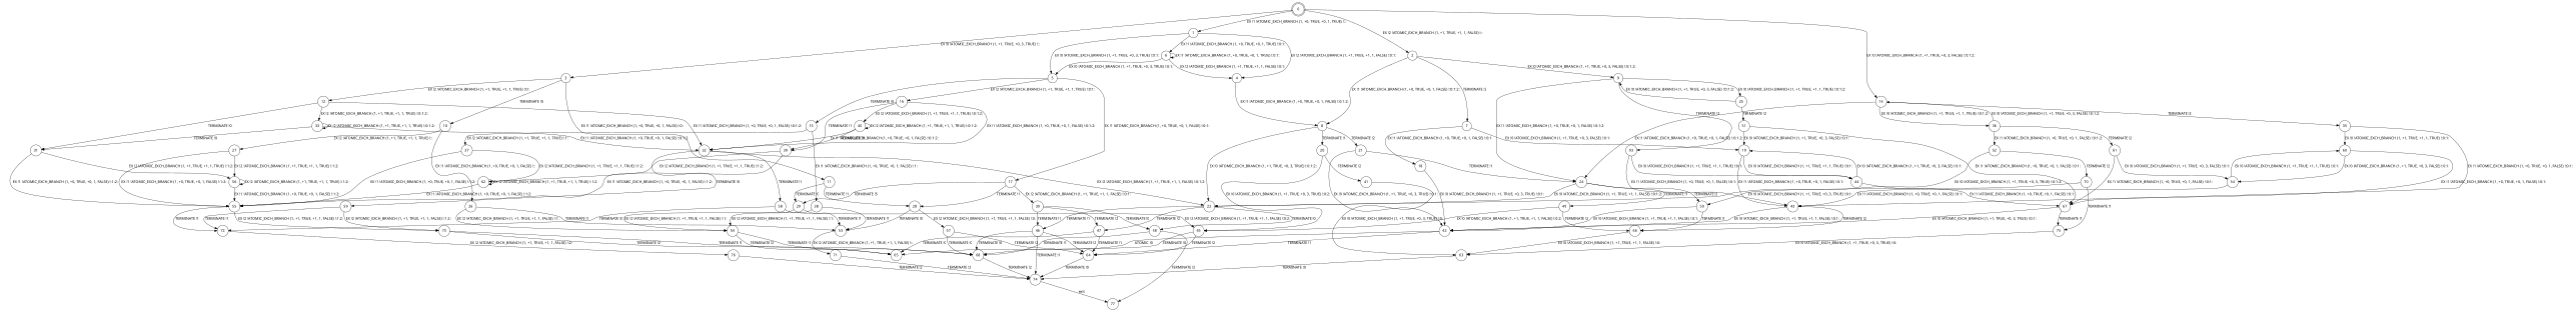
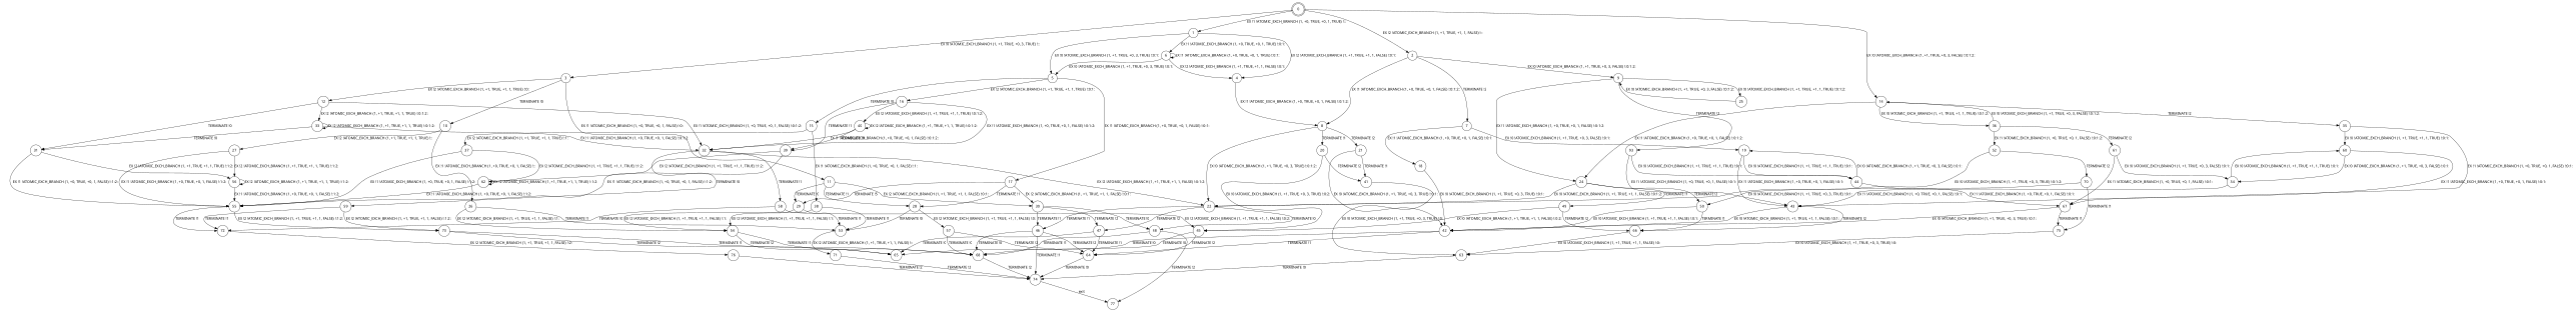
  digraph {
    fontname="Noto Sans"
    node [fontname="Noto Sans" shape=circle]
    edge [fontname="Noto Sans"]
    0 [peripheries=2]
    1
    2
    3
    14
    4
    5
    6
    7
    8
    9
    10
    11
    12
    15
    16
    17
    18
    19
    20
    21
    22
    n23 [label=93]
    24
    25
    26
    27
    28
    29
    30
    31
    32
    33
    35
    36
    37
    38
    39
    40
    42
    43
    44
    41
    45
    46
    47
    48
    49
    50
-   51
    53
    54
    55
    56
    57
    58
    59
    34
    60
    52
    61
    62
    63
    64
    65
    66
    67
    68
    74
    77
    70
    71
    72
    73
    75
    76
    0 -> 1 [label="EX !1 !ATOMIC_EXCH_BRANCH (1, +0, TRUE, +0, 1, TRUE) !::"]
    0 -> 2 [label="EX !2 !ATOMIC_EXCH_BRANCH (1, +1, TRUE, +1, 1, FALSE) !::"]
    0 -> 3 [label="EX !0 !ATOMIC_EXCH_BRANCH (1, +1, TRUE, +0, 3, TRUE) !::"]
    0 -> 14 [label="EX !0 !ATOMIC_EXCH_BRANCH (1, +1, TRUE, +0, 3, FALSE) !:0:1:2:"]
    1 -> 4 [label="EX !2 !ATOMIC_EXCH_BRANCH (1, +1, TRUE, +1, 1, FALSE) !:0:1:"]
    1 -> 5 [label="EX !0 !ATOMIC_EXCH_BRANCH (1, +1, TRUE, +0, 3, TRUE) !:0:1:"]
    1 -> 6 [label="EX !1 !ATOMIC_EXCH_BRANCH (1, +0, TRUE, +0, 1, TRUE) !:0:1:"]
    2 -> 7 [label="TERMINATE !2"]
    2 -> 8 [label="EX !1 !ATOMIC_EXCH_BRANCH (1, +0, TRUE, +0, 1, FALSE) !:0:1:2:"]
    2 -> 9 [label="EX !0 !ATOMIC_EXCH_BRANCH (1, +1, TRUE, +0, 3, FALSE) !:0:1:2:"]
    3 -> 10 [label="TERMINATE !0"]
    3 -> 11 [label="EX !1 !ATOMIC_EXCH_BRANCH (1, +0, TRUE, +0, 1, FALSE) !:0:"]
    3 -> 12 [label="EX !2 !ATOMIC_EXCH_BRANCH (1, +1, TRUE, +1, 1, TRUE) !:0:"]
    14 -> 24 [label="EX !1 !ATOMIC_EXCH_BRANCH (1, +0, TRUE, +0, 1, FALSE) !:0:1:2:"]
    14 -> 35 [label="TERMINATE !2"]
    14 -> 36 [label="EX !0 !ATOMIC_EXCH_BRANCH (1, +1, TRUE, +1, 1, TRUE) !:0:1:2:"]
    4 -> 8 [label="EX !1 !ATOMIC_EXCH_BRANCH (1, +0, TRUE, +0, 1, FALSE) !:0:1:2:"]
    5 -> 15 [label="TERMINATE !0"]
    5 -> 16 [label="EX !2 !ATOMIC_EXCH_BRANCH (1, +1, TRUE, +1, 1, TRUE) !:0:1:"]
    5 -> 17 [label="EX !1 !ATOMIC_EXCH_BRANCH (1, +0, TRUE, +0, 1, FALSE) !:0:1:"]
    6 -> 4 [label="EX !2 !ATOMIC_EXCH_BRANCH (1, +1, TRUE, +1, 1, FALSE) !:0:1:"]
    6 -> 5 [label="EX !0 !ATOMIC_EXCH_BRANCH (1, +1, TRUE, +0, 3, TRUE) !:0:1:"]
    6 -> 6 [label="EX !1 !ATOMIC_EXCH_BRANCH (1, +0, TRUE, +0, 1, TRUE) !:0:1:"]
    7 -> 18 [label="EX !1 !ATOMIC_EXCH_BRANCH (1, +0, TRUE, +0, 1, FALSE) !:0:1:"]
    7 -> 19 [label="EX !0 !ATOMIC_EXCH_BRANCH (1, +1, TRUE, +0, 3, FALSE) !:0:1:"]
    8 -> 20 [label="TERMINATE !1"]
    8 -> 21 [label="TERMINATE !2"]
    8 -> 22 [label="EX !0 !ATOMIC_EXCH_BRANCH (1, +1, TRUE, +0, 3, TRUE) !:0:1:2:"]
    9 -> n23 [label="TERMINATE !2"]
    9 -> 24 [label="EX !1 !ATOMIC_EXCH_BRANCH (1, +0, TRUE, +0, 1, FALSE) !:0:1:2:"]
    9 -> 25 [label="EX !0 !ATOMIC_EXCH_BRANCH (1, +1, TRUE, +1, 1, TRUE) !:0:1:2:"]
    10 -> 26 [label="EX !1 !ATOMIC_EXCH_BRANCH (1, +0, TRUE, +0, 1, FALSE) !::"]
    10 -> 27 [label="EX !2 !ATOMIC_EXCH_BRANCH (1, +1, TRUE, +1, 1, TRUE) !::"]
    11 -> 28 [label="TERMINATE !1"]
    11 -> 29 [label="TERMINATE !0"]
+   11 -> 30 [label="EX !2 !ATOMIC_EXCH_BRANCH (1, +1, TRUE, +1, 1, FALSE) !:0:1:"]
    12 -> 31 [label="TERMINATE !0"]
    12 -> 32 [label="EX !1 !ATOMIC_EXCH_BRANCH (1, +0, TRUE, +0, 1, FALSE) !:0:1:2:"]
    12 -> 33 [label="EX !2 !ATOMIC_EXCH_BRANCH (1, +1, TRUE, +1, 1, TRUE) !:0:1:2:"]
    15 -> 37 [label="EX !2 !ATOMIC_EXCH_BRANCH (1, +1, TRUE, +1, 1, TRUE) !:1:"]
    15 -> 38 [label="EX !1 !ATOMIC_EXCH_BRANCH (1, +0, TRUE, +0, 1, FALSE) !:1:"]
    16 -> 32 [label="EX !1 !ATOMIC_EXCH_BRANCH (1, +0, TRUE, +0, 1, FALSE) !:0:1:2:"]
    16 -> 39 [label="TERMINATE !1"]
    16 -> 40 [label="EX !2 !ATOMIC_EXCH_BRANCH (1, +1, TRUE, +1, 1, TRUE) !:0:1:2:"]
    17 -> 28 [label="TERMINATE !1"]
    17 -> 29 [label="TERMINATE !5"]
    17 -> 30 [label="EX !2 !ATOMIC_EXCH_BRANCH (1, +1, TRUE, +1, 1, FALSE) !:0:1:"]
    18 -> 42 [label="EX !0 !ATOMIC_EXCH_BRANCH (1, +1, TRUE, +0, 3, TRUE) !:0:1:"]
    19 -> 43 [label="EX !1 !ATOMIC_EXCH_BRANCH (1, +0, TRUE, +0, 1, FALSE) !:0:1:"]
    19 -> 44 [label="EX !0 !ATOMIC_EXCH_BRANCH (1, +1, TRUE, +1, 1, TRUE) !:0:1:"]
    20 -> 41 [label="TERMINATE !2"]
    20 -> 45 [label="EX !0 !ATOMIC_EXCH_BRANCH (1, +1, TRUE, +0, 3, TRUE) !:0:2:"]
    21 -> 42 [label="EX !0 !ATOMIC_EXCH_BRANCH (1, +1, TRUE, +0, 3, TRUE) !:0:1:"]
-   21 -> 24 [label="TERMINATE !1"]
+   21 -> 41 [label="TERMINATE !1"]
    22 -> 46 [label="TERMINATE !1"]
    22 -> 47 [label="TERMINATE !2"]
    22 -> 48 [label="TERMINATE !0"]
    n23 -> 43 [label="EX !1 !ATOMIC_EXCH_BRANCH (1, +0, TRUE, +0, 1, FALSE) !:0:1:"]
    n23 -> 44 [label="EX !0 !ATOMIC_EXCH_BRANCH (1, +1, TRUE, +1, 1, TRUE) !:0:1:"]
    24 -> 22 [label="EX !0 !ATOMIC_EXCH_BRANCH (1, +1, TRUE, +1, 1, FALSE) !:0:1:2:"]
    24 -> 49 [label="TERMINATE !1"]
    24 -> 50 [label="TERMINATE !2"]
    25 -> 9 [label="EX !0 !ATOMIC_EXCH_BRANCH (1, +1, TRUE, +0, 3, FALSE) !:0:1:2:"]
-   25 -> 51 [label="TERMINATE !2"]
    26 -> 53 [label="TERMINATE !1"]
    26 -> 54 [label="EX !2 !ATOMIC_EXCH_BRANCH (1, +1, TRUE, +1, 1, FALSE) !:1:"]
    27 -> 55 [label="EX !1 !ATOMIC_EXCH_BRANCH (1, +0, TRUE, +0, 1, FALSE) !:1:2:"]
    27 -> 56 [label="EX !2 !ATOMIC_EXCH_BRANCH (1, +1, TRUE, +1, 1, TRUE) !:1:2:"]
    28 -> 53 [label="TERMINATE !0"]
    28 -> 57 [label="EX !2 !ATOMIC_EXCH_BRANCH (1, +1, TRUE, +1, 1, FALSE) !:0:"]
    29 -> 53 [label="TERMINATE !1"]
    29 -> 54 [label="EX !2 !ATOMIC_EXCH_BRANCH (1, +1, TRUE, +1, 1, FALSE) !:1:"]
    30 -> 46 [label="TERMINATE !1"]
    30 -> 47 [label="TERMINATE !2"]
    30 -> 48 [label="TERMINATE !0"]
    31 -> 55 [label="EX !1 !ATOMIC_EXCH_BRANCH (1, +0, TRUE, +0, 1, FALSE) !:1:2:"]
    31 -> 56 [label="EX !2 !ATOMIC_EXCH_BRANCH (1, +1, TRUE, +1, 1, TRUE) !:1:2:"]
    32 -> 22 [label="EX !2 !ATOMIC_EXCH_BRANCH (1, +1, TRUE, +1, 1, FALSE) !:0:1:2:"]
    32 -> 58 [label="TERMINATE !1"]
    32 -> 59 [label="TERMINATE !0"]
    33 -> 31 [label="TERMINATE !0"]
    33 -> 32 [label="EX !1 !ATOMIC_EXCH_BRANCH (1, +0, TRUE, +0, 1, FALSE) !:0:1:2:"]
    33 -> 33 [label="EX !2 !ATOMIC_EXCH_BRANCH (1, +1, TRUE, +1, 1, TRUE) !:0:1:2:"]
    35 -> 43 [label="EX !1 !ATOMIC_EXCH_BRANCH (1, +0, TRUE, +0, 1, FALSE) !:0:1:"]
    35 -> 60 [label="EX !0 !ATOMIC_EXCH_BRANCH (1, +1, TRUE, +1, 1, TRUE) !:0:1:"]
    36 -> 14 [label="EX !0 !ATOMIC_EXCH_BRANCH (1, +1, TRUE, +0, 3, FALSE) !:0:1:2:"]
    36 -> 52 [label="EX !1 !ATOMIC_EXCH_BRANCH (1, +0, TRUE, +0, 1, FALSE) !:0:1:2:"]
    36 -> 61 [label="TERMINATE !2"]
    37 -> 55 [label="EX !1 !ATOMIC_EXCH_BRANCH (1, +0, TRUE, +0, 1, FALSE) !:1:2:"]
    37 -> 62 [label="EX !2 !ATOMIC_EXCH_BRANCH (1, +1, TRUE, +1, 1, TRUE) !:1:2:"]
    38 -> 53 [label="TERMINATE !1"]
    38 -> 54 [label="EX !2 !ATOMIC_EXCH_BRANCH (1, +1, TRUE, +1, 1, FALSE) !:1:"]
    39 -> 55 [label="EX !1 !ATOMIC_EXCH_BRANCH (1, +0, TRUE, +0, 1, FALSE) !:1:2:"]
    39 -> 62 [label="EX !2 !ATOMIC_EXCH_BRANCH (1, +1, TRUE, +1, 1, TRUE) !:1:2:"]
    40 -> 32 [label="EX !1 !ATOMIC_EXCH_BRANCH (1, +0, TRUE, +0, 1, FALSE) !:0:1:2:"]
    40 -> 39 [label="TERMINATE !0"]
    40 -> 40 [label="EX !2 !ATOMIC_EXCH_BRANCH (1, +1, TRUE, +1, 1, TRUE) !:0:1:2:"]
    42 -> 64 [label="TERMINATE !1"]
-   42 -> 65 [label="ATOMIC !0"]
+   42 -> 65 [label="TERMINATE !0"]
    43 -> 42 [label="EX !0 !ATOMIC_EXCH_BRANCH (1, +1, TRUE, +1, 1, FALSE) !:0:1:"]
    43 -> 66 [label="TERMINATE !2"]
    44 -> 19 [label="EX !0 !ATOMIC_EXCH_BRANCH (1, +1, TRUE, +0, 3, FALSE) !:0:1:"]
    44 -> 67 [label="EX !1 !ATOMIC_EXCH_BRANCH (1, +0, TRUE, +0, 1, FALSE) !:0:1:"]
    41 -> 63 [label="EX !0 !ATOMIC_EXCH_BRANCH (1, +1, TRUE, +0, 3, TRUE) !:0:"]
    45 -> 64 [label="TERMINATE !2"]
    45 -> 68 [label="TERMINATE !0"]
    46 -> 64 [label="TERMINATE !2"]
    46 -> 68 [label="TERMINATE !0"]
    46 -> 74 [label="TERMINATE !1"]
    47 -> 64 [label="TERMINATE !1"]
    47 -> 65 [label="TERMINATE !0"]
    48 -> 68 [label="TERMINATE !1"]
    48 -> 77 [label="TERMINATE !2"]
    49 -> 45 [label="EX !0 !ATOMIC_EXCH_BRANCH (1, +1, TRUE, +1, 1, FALSE) !:0:2:"]
    49 -> 66 [label="TERMINATE !2"]
    50 -> 42 [label="EX !0 !ATOMIC_EXCH_BRANCH (1, +1, TRUE, +1, 1, FALSE) !:0:1:"]
    50 -> 66 [label="TERMINATE !1"]
-   51 -> 19 [label="EX !0 !ATOMIC_EXCH_BRANCH (1, +1, TRUE, +0, 3, FALSE) !:0:1:"]
-   51 -> 67 [label="EX !1 !ATOMIC_EXCH_BRANCH (1, +0, TRUE, +0, 1, FALSE) !:0:1:"]
    53 -> 71 [label="EX !2 !ATOMIC_EXCH_BRANCH (1, +1, TRUE, +1, 1, FALSE) !::"]
    54 -> 65 [label="TERMINATE !2"]
    54 -> 68 [label="TERMINATE !1"]
    55 -> 72 [label="TERMINATE !1"]
    55 -> 73 [label="EX !2 !ATOMIC_EXCH_BRANCH (1, +1, TRUE, +1, 1, FALSE) !:1:2:"]
    56 -> 55 [label="EX !1 !ATOMIC_EXCH_BRANCH (1, +0, TRUE, +0, 1, FALSE) !:1:2:"]
    56 -> 56 [label="EX !2 !ATOMIC_EXCH_BRANCH (1, +1, TRUE, +1, 1, TRUE) !:1:2:"]
    57 -> 64 [label="TERMINATE !2"]
    57 -> 68 [label="TERMINATE !0"]
    58 -> 45 [label="EX !2 !ATOMIC_EXCH_BRANCH (1, +1, TRUE, +1, 1, FALSE) !:0:2:"]
    58 -> 72 [label="TERMINATE !0"]
    59 -> 72 [label="TERMINATE !1"]
    59 -> 73 [label="EX !2 !ATOMIC_EXCH_BRANCH (1, +1, TRUE, +1, 1, FALSE) !:1:2:"]
    34 -> 43 [label="EX !1 !ATOMIC_EXCH_BRANCH (1, +0, TRUE, +0, 1, FALSE) !:0:1:"]
    34 -> 60 [label="EX !0 !ATOMIC_EXCH_BRANCH (1, +1, TRUE, +1, 1, TRUE) !:0:1:"]
    60 -> 34 [label="EX !0 !ATOMIC_EXCH_BRANCH (1, +1, TRUE, +0, 3, FALSE) !:0:1:"]
    60 -> 67 [label="EX !1 !ATOMIC_EXCH_BRANCH (1, +0, TRUE, +0, 1, FALSE) !:0:1:"]
    52 -> 22 [label="EX !0 !ATOMIC_EXCH_BRANCH (1, +1, TRUE, +0, 3, TRUE) !:0:1:2:"]
    52 -> 70 [label="TERMINATE !2"]
    61 -> 34 [label="EX !0 !ATOMIC_EXCH_BRANCH (1, +1, TRUE, +0, 3, FALSE) !:0:1:"]
    61 -> 67 [label="EX !1 !ATOMIC_EXCH_BRANCH (1, +0, TRUE, +0, 1, FALSE) !:0:1:"]
    62 -> 55 [label="EX !1 !ATOMIC_EXCH_BRANCH (1, +0, TRUE, +0, 1, FALSE) !:1:2:"]
    62 -> 62 [label="EX !2 !ATOMIC_EXCH_BRANCH (1, +1, TRUE, +1, 1, TRUE) !:1:2:"]
    63 -> 74 [label="TERMINATE !0"]
    64 -> 74 [label="TERMINATE !0"]
    66 -> 63 [label="EX !0 !ATOMIC_EXCH_BRANCH (1, +1, TRUE, +1, 1, FALSE) !:0:"]
    67 -> 42 [label="EX !0 !ATOMIC_EXCH_BRANCH (1, +1, TRUE, +0, 3, TRUE) !:0:1:"]
    67 -> 75 [label="TERMINATE !1"]
    68 -> 74 [label="TERMINATE !2"]
    74 -> 77 [label=exit]
    70 -> 50 [label="EX !0 !ATOMIC_EXCH_BRANCH (1, +1, TRUE, +0, 3, TRUE) !:0:1:"]
    70 -> 75 [label="TERMINATE !1"]
    71 -> 74 [label="TERMINATE !2"]
    72 -> 76 [label="EX !2 !ATOMIC_EXCH_BRANCH (1, +1, TRUE, +1, 1, FALSE) !:2:"]
    73 -> 65 [label="TERMINATE !2"]
    73 -> 68 [label="TERMINATE !1"]
    75 -> 63 [label="EX !0 !ATOMIC_EXCH_BRANCH (1, +1, TRUE, +0, 3, TRUE) !:0:"]
    76 -> 74 [label="TERMINATE !2"]
  }
